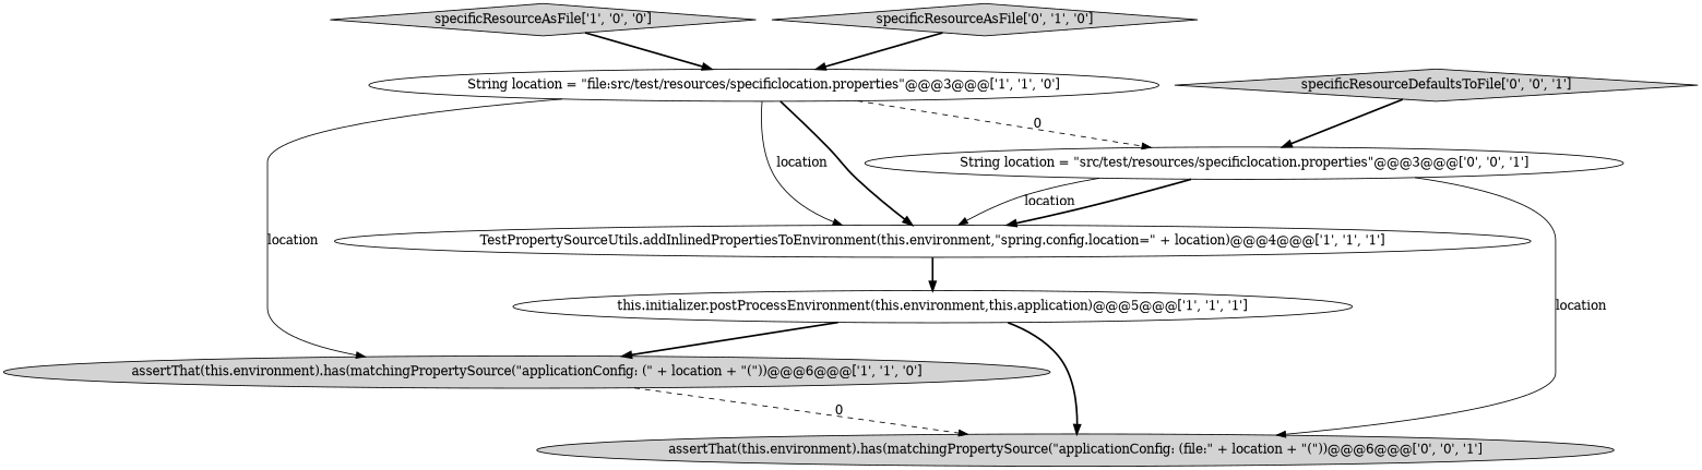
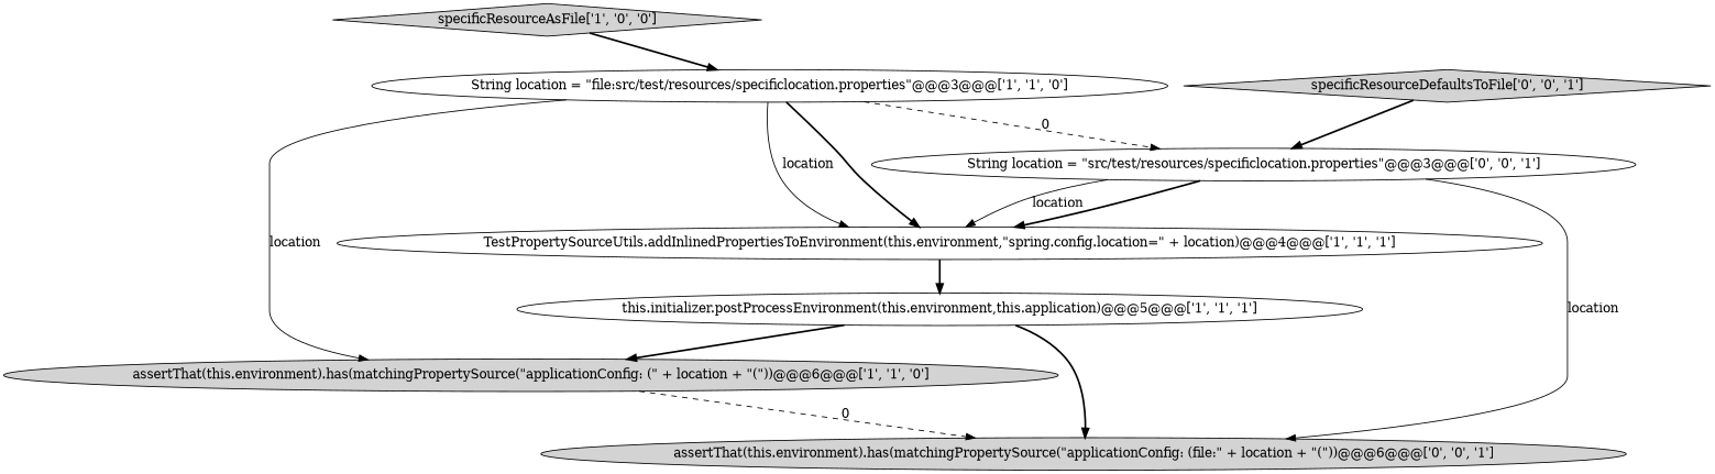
  digraph {
    node [fillcolor=lightgray shape=ellipse style=filled]
    edge [style=bold]
    n1 [fillcolor=white label="String location = \"src/test/resources/specificlocation.properties\"@@@3@@@['0', '0', '1']"]
    n2 [fillcolor=white label="TestPropertySourceUtils.addInlinedPropertiesToEnvironment(this.environment,\"spring.config.location=\" + location)@@@4@@@['1', '1', '1']"]
    n3 [label="assertThat(this.environment).has(matchingPropertySource(\"applicationConfig: (file:\" + location + \"(\"))@@@6@@@['0', '0', '1']"]
    n4 [label="assertThat(this.environment).has(matchingPropertySource(\"applicationConfig: (\" + location + \"(\"))@@@6@@@['1', '1', '0']"]
    n5 [fillcolor=white label="String location = \"file:src/test/resources/specificlocation.properties\"@@@3@@@['1', '1', '0']"]
    n6 [fillcolor=white label="this.initializer.postProcessEnvironment(this.environment,this.application)@@@5@@@['1', '1', '1']"]
    n7 [label="specificResourceAsFile['1', '0', '0']" shape=diamond]
-   n8 [label="specificResourceAsFile['0', '1', '0']" shape=diamond]
    n9 [label="specificResourceDefaultsToFile['0', '0', '1']" shape=diamond]
    n1 -> n2
    n1 -> n2 [label=location style=solid]
    n1 -> n3 [label=location style=solid]
    n2 -> n6
    n4 -> n3 [label=0 style=dashed]
    n5 -> n1 [label=0 style=dashed]
    n5 -> n2 [label=location style=solid]
    n5 -> n2
    n5 -> n4 [label=location style=solid]
    n6 -> n3
    n6 -> n4
    n7 -> n5
-   n8 -> n5
    n9 -> n1
  }
